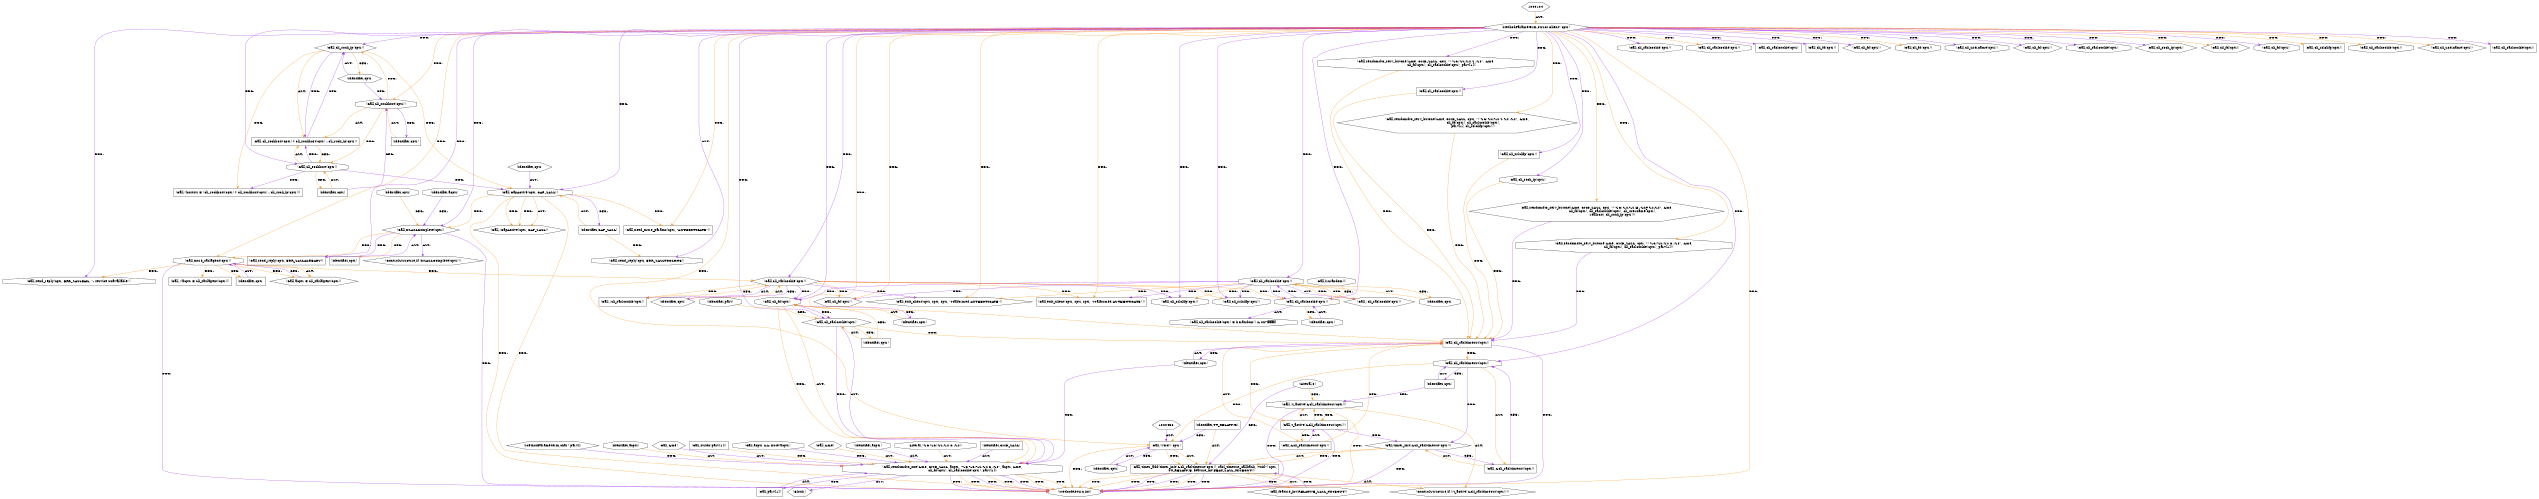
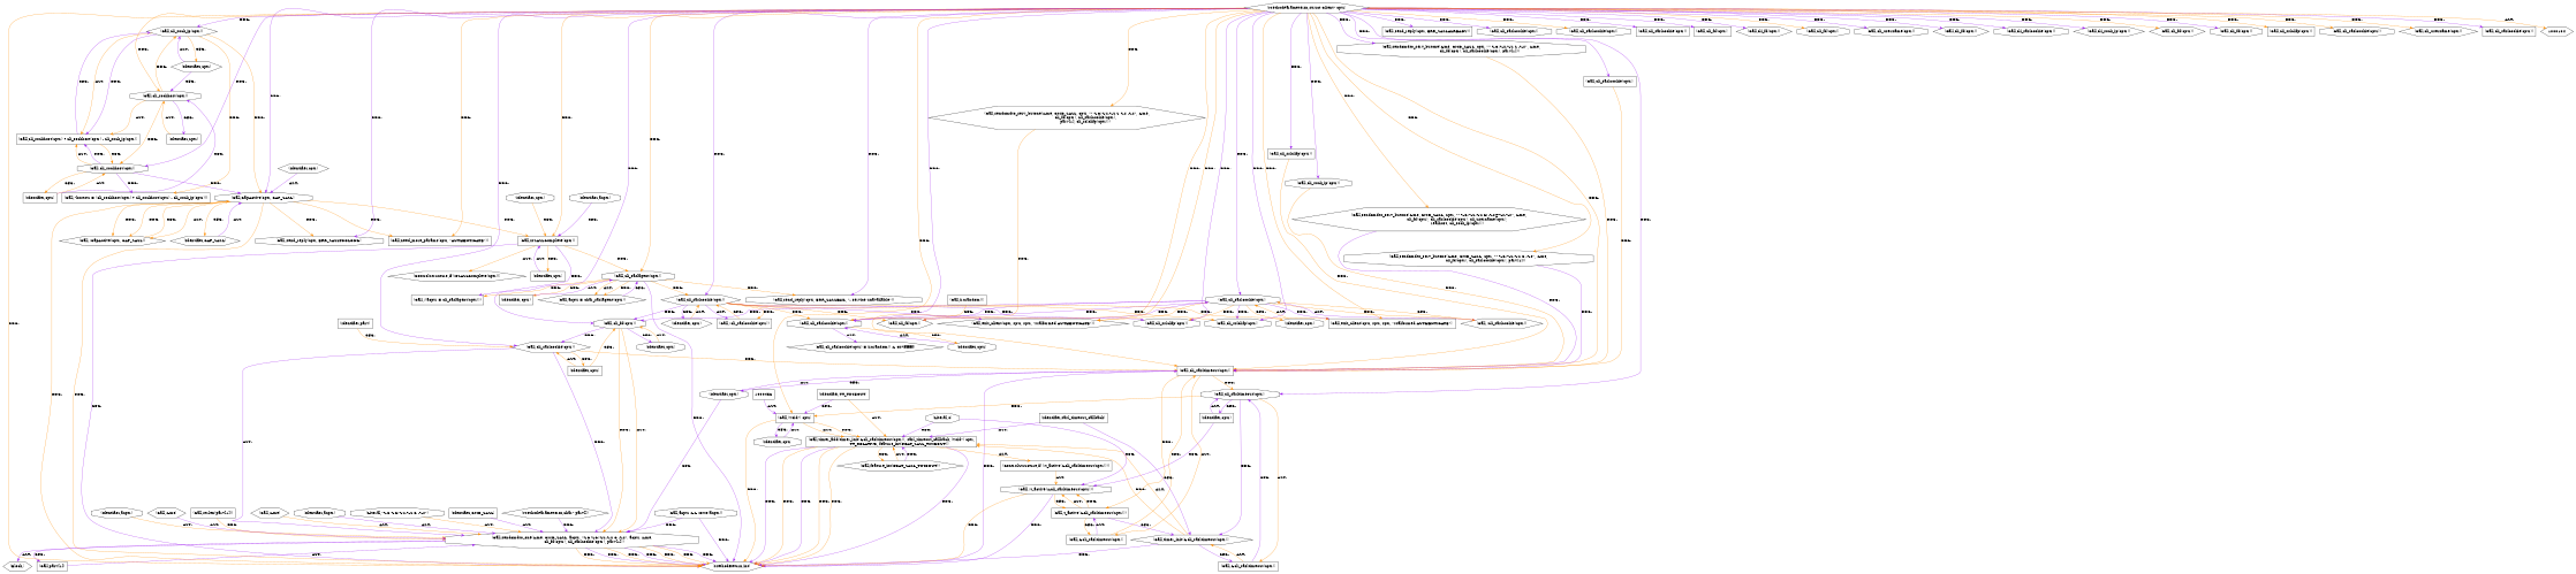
  digraph {
    node [shape=octagon]
    edge [arrowhead=normal color=darkorange]
    n1 [label="(Call,cli_fd(cptr))"]
    n2 [label="(Call,sendcmdto_one(&me, CMD_SASL, acptr, \"%C %C!%u.%u C :%s\", acptr, &me,\n                    cli_fd(cptr), cli_saslcookie(cptr), parv[1]))"]
    n3 [label="(Call,cli_saslcookie(cptr))" shape=hexagon]
    n4 [label="(Identifier,cptr)"]
-   n5 [label="(MethodReturn,int)"]
+   n5 [label="(MethodReturn,int)" shape=hexagon]
    n6 [label="(Block,)" shape=hexagon]
    n7 [label="(Call,parv[1])" shape=box]
    n8 [label="(Call,cli_sasltimeout(cptr))" shape=box]
    n9 [label="(Identifier,cptr)" shape=box]
    n10 [label="(Call,cli_saslcookie(cptr))"]
    n11 [label="(Call,cli_saslcookie(cptr))"]
    n12 [label="(Call,cli_sslclifp(cptr))"]
    n13 [label="(Call,cli_fd(cptr))" shape=hexagon]
    n14 [label="(Call,exit_client(cptr, sptr, sptr, \"Malformed AUTHENTICATE\"))" shape=hexagon]
    n15 [label="(Call,exit_client(cptr, sptr, sptr, \"Malformed AUTHENTICATE\"))" shape=box]
    n16 [label="(Identifier,cptr)"]
    n17 [label="(Call,cli_sslclifp(cptr))"]
    n18 [label="(Call,!cli_saslcookie(cptr))" shape=hexagon]
    n19 [label="(Identifier,cptr)"]
-   n20 [label="(Call,cli_saslcookie(cptr) = ircrandom() & 0x7fffffff)"]
+   n20 [label="(Call,cli_saslcookie(cptr) = ircrandom() & 0x7fffffff)" shape=hexagon]
    n21 [label="(Call,cli_saslcookie(cptr))" shape=hexagon]
    n22 [label="(Call,!cli_saslcookie(cptr))" shape=box]
    n23 [label="(Identifier,cptr)" shape=hexagon]
-   n24 [label="(Call,more_saslagent(cptr))"]
+   n24 [label="(Call,cli_saslagent(cptr))"]
    n25 [label="(Call,send_reply(cptr, ERR_SASLFAIL, \": service unavailable\"))"]
-   n26 [label="(Call,acptr = cli_saslagent(cptr))" shape=hexagon]
+   n26 [label="(Call,acptr = char_saslagent(cptr))" shape=hexagon]
    n27 [label="(Identifier,cptr)" shape=box]
    n28 [label="(Call,!(acptr = cli_saslagent(cptr)))" shape=box]
-   n29 [label="(Call,IsSASLComplete(cptr))" shape=hexagon]
+   n29 [label="(Call,IsSASLComplete(cptr))" shape=box]
    n30 [label="(Call,send_reply(cptr, ERR_SASLALREADY))" shape=box]
    n31 [label="(Identifier,cptr)" shape=box]
    n32 [label="(ControlStructure,if (IsSASLComplete(cptr)))" shape=hexagon]
    n33 [label="(Call,CapActive(cptr, CAP_SASL))"]
    n34 [label="(Call,!CapActive(cptr, CAP_SASL))" shape=hexagon]
    n35 [label="(Call,send_reply(cptr, ERR_SASLTOOLONG))"]
    n36 [label="(Call,need_more_params(cptr, \"AUTHENTICATE\"))" shape=box]
-   n37 [label="(Identifier,CAP_SASL)" shape=box]
+   n37 [label="(Identifier,CAP_SASL)" shape=hexagon]
    n38 [label="(Call,cli_sock_ip(cptr))" shape=hexagon]
    n39 [label="(Identifier,cptr)" shape=hexagon]
    n40 [label="(Call,*hoststr = (cli_sockhost(cptr) ? cli_sockhost(cptr) : cli_sock_ip(cptr)))" shape=box]
    n41 [label="(Call,cli_sockhost(cptr) ? cli_sockhost(cptr) : cli_sock_ip(cptr))" shape=box]
    n42 [label="(Call,cli_sockhost(cptr))"]
    n43 [label="(Call,cli_sockhost(cptr))"]
    n44 [label="(Identifier,cptr)" shape=box]
    n45 [label="(Identifier,cptr)" shape=box]
    n46 [label="(MethodParameterIn,struct Client* cptr)" shape=hexagon]
    n47 [label="(Call,cli_sasltimeout(cptr))"]
    n48 [label="(Call,(void*) cptr)" shape=box]
    n49 [label="(Call,cli_saslcookie(cptr))"]
    n50 [label="(Call,sendcmdto_serv_butone(&me, CMD_SASL, cptr, \"* %C!%u.%u S :%s\", &me,\n                              cli_fd(cptr), cli_saslcookie(cptr), parv[1]))"]
    n51 [label="(Call,cli_saslcookie(cptr))"]
    n52 [label="(Call,cli_saslcookie(cptr))" shape=box]
    n53 [label="(Call,cli_saslcookie(cptr))" shape=box]
    n54 [label="(Call,sendcmdto_serv_butone(&me, CMD_SASL, cptr, \"* %C!%u.%u S %s :%s\", &me,\n                               cli_fd(cptr), cli_saslcookie(cptr),\n                              parv[1], cli_sslclifp(cptr)))" shape=hexagon]
    n55 [label="(Call,cli_sslclifp(cptr))" shape=box]
    n56 [label="(Call,cli_fd(cptr))" shape=box]
    n57 [label="(Call,cli_fd(cptr))" shape=hexagon]
    n58 [label="(Call,cli_fd(cptr))"]
    n59 [label="(Call,cli_username(cptr))"]
    n60 [label="(Call,cli_fd(cptr))" shape=hexagon]
    n61 [label="(Call,cli_sock_ip(cptr))"]
    n62 [label="(Call,cli_saslcookie(cptr))"]
    n63 [label="(Call,cli_sock_ip(cptr))" shape=hexagon]
    n64 [label="(Call,cli_fd(cptr))" shape=hexagon]
    n65 [label="(Call,cli_fd(cptr))"]
    n66 [label="(Call,sendcmdto_serv_butone(&me, CMD_SASL, cptr, \"* %C!%u.%u H :%s@%s:%s\", &me,\n                              cli_fd(cptr), cli_saslcookie(cptr), cli_username(cptr),\n                              realhost, cli_sock_ip(cptr)))" shape=hexagon]
    n67 [label="(Call,cli_sslclifp(cptr))" shape=box]
    n68 [label="(Call,cli_saslcookie(cptr))"]
    n69 [label="(Call,sendcmdto_serv_butone(&me, CMD_SASL, cptr, \"* %C!%u.%u C :%s\", &me,\n                            cli_fd(cptr), cli_saslcookie(cptr), parv[1]))"]
    n70 [label="(Call,cli_username(cptr))" shape=hexagon]
    n71 [label="(Call,cli_saslcookie(cptr))" shape=box]
    1000104 [shape=hexagon]
    n73 [label="(Call,t_active(&cli_sasltimeout(cptr)))" shape=box]
    n74 [label="(Identifier,cptr)"]
    n75 [label="(Call,&cli_sasltimeout(cptr))" shape=box]
    n76 [label="(Call,timer_init(&cli_sasltimeout(cptr)))" shape=hexagon]
    n77 [label="(Call,&cli_sasltimeout(cptr))" shape=box]
    n78 [label="(Identifier,cptr)" shape=box]
    n79 [label="(Call,timer_add(timer_init(&cli_sasltimeout(cptr)), sasl_timeout_callback, (void*) cptr,\n              TT_RELATIVE, feature_int(FEAT_SASL_TIMEOUT)))" shape=box]
    n80 [label="(Identifier,cptr)"]
    n81 [label="(Call,!t_active(&cli_sasltimeout(cptr)))"]
-   n82 [label="(ControlStructure,if (!t_active(&cli_sasltimeout(cptr))))" shape=hexagon]
-   n83 [label="(Call,feature_int(RELATIVE_SASL_TIMEOUT))" shape=hexagon]
-   n84 [label="(Call,ircrandom())"]
+   n82 [label="(ControlStructure,if (!t_active(&cli_sasltimeout(cptr))))" shape=box]
+   n83 [label="(Call,feature_int(FEAT_SASL_TIMEOUT))" shape=hexagon]
+   n84 [label="(Call,ircrandom())" shape=box]
    n85 [label="(Call,strlen(parv[1]))" shape=box]
    n86 [label="(Call,acptr && IsMe(acptr))"]
+   n87 [label="(Identifier,sasl_timeout_callback)" shape=box]
    n88 [label="(Call,&me)" shape=hexagon]
    n89 [label="(Identifier,acptr)"]
    n90 [label="(Literal,\"%C %C!%u.%u C :%s\")"]
-   n91 [label="(Identifier,parv)"]
+   n91 [label="(Identifier,parv)" shape=box]
    n92 [label="(Identifier,cptr)"]
    n93 [label="(Identifier,cptr)" shape=hexagon]
-   n94 [label="(Identifier,TT_RELATIVE)" shape=box]
+   n94 [label="(Identifier,TT_TIMEOUT)" shape=box]
    n95 [label="(Identifier,CMD_SASL)" shape=box]
    n96 [label="(Identifier,acptr)"]
    n97 [label="(MethodParameterIn,char* parv[])" shape=hexagon]
    n98 [label="(Identifier,acptr)"]
    n99 [label="(Literal,0)"]
    n100 [label="(Call,&me)" shape=hexagon]
-   1000456 [shape=hexagon]
+   1000456 [shape=box]
    n1 -> n2 [arrowhead=vee label="AST: "]
    n1 -> n2 [label="DDG: "]
    n1 -> n3 [color=purple label="DDG: "]
    n1 -> n4 [arrowhead=vee color=purple label="CFG: "]
    n2 -> n5 [arrowhead=vee label="DDG: "]
    n2 -> n5 [color=purple label="DDG: "]
    n2 -> n5 [label="DDG: "]
    n2 -> n5 [arrowhead=vee color=purple label="DDG: "]
    n2 -> n5 [arrowhead=vee label="DDG: "]
    n2 -> n5 [color=purple label="DDG: "]
    n2 -> n5 [arrowhead=vee label="DDG: "]
    n2 -> n6 [color=purple label="AST: "]
    n2 -> n7 [color=purple label="CFG: "]
    n3 -> n2 [arrowhead=vee color=purple label="AST: "]
    n3 -> n2 [arrowhead=vee color=purple label="DDG: "]
    n3 -> n8 [arrowhead=vee label="DDG: "]
    n3 -> n9 [arrowhead=vee label="CFG: "]
    n4 -> n1 [arrowhead=vee label="AST: "]
    n7 -> n2 [color=purple label="AST: "]
    n8 -> n5 [color=purple label="DDG: "]
    n8 -> n47 [arrowhead=vee label="DDG: "]
    n8 -> n73 [label="DDG: "]
    n8 -> n74 [color=purple label="CFG: "]
    n8 -> n75 [arrowhead=vee label="AST: "]
    n9 -> n1 [label="CFG: "]
    n9 -> n3 [label="AST: "]
    n10 -> n1 [color=purple label="DDG: "]
    n10 -> n11 [arrowhead=vee color=purple label="DDG: "]
    n10 -> n12 [label="DDG: "]
    n10 -> n13 [color=purple label="DDG: "]
    n10 -> n14 [label="DDG: "]
    n10 -> n15 [color=purple label="DDG: "]
    n10 -> n16 [arrowhead=vee label="CFG: "]
    n10 -> n17 [arrowhead=vee color=purple label="DDG: "]
    n10 -> n18 [color=purple label="AST: "]
    n10 -> n18 [arrowhead=vee label="DDG: "]
    n11 -> n10 [color=purple label="DDG: "]
    n11 -> n19 [label="CFG: "]
    n11 -> n20 [color=purple label="AST: "]
    n16 -> n10 [label="AST: "]
    n18 -> n10 [arrowhead=vee label="CFG: "]
    n19 -> n11 [color=purple label="AST: "]
    n21 -> n1 [color=purple label="DDG: "]
    n21 -> n11 [label="DDG: "]
    n21 -> n12 [color=purple label="DDG: "]
    n21 -> n13 [label="DDG: "]
    n21 -> n14 [arrowhead=vee color=purple label="DDG: "]
    n21 -> n15 [arrowhead=vee label="DDG: "]
    n21 -> n17 [label="DDG: "]
    n21 -> n22 [arrowhead=vee color=purple label="AST: "]
    n21 -> n22 [label="DDG: "]
    n21 -> n23 [arrowhead=vee color=purple label="CFG: "]
    n22 -> n21 [arrowhead=vee label="CFG: "]
    n23 -> n21 [arrowhead=vee label="AST: "]
    n24 -> n5 [color=purple label="DDG: "]
    n24 -> n21 [label="DDG: "]
    n24 -> n25 [label="DDG: "]
    n24 -> n26 [label="AST: "]
    n24 -> n26 [arrowhead=vee label="DDG: "]
    n24 -> n27 [label="CFG: "]
    n24 -> n28 [label="DDG: "]
    n26 -> n24 [color=purple label="CFG: "]
    n27 -> n24 [color=purple label="AST: "]
-   n29 -> n5 [arrowhead=vee color=purple label="DDG: "]
+   n29 -> n5 [arrowhead=vee color=purple label="CFG: "]
    n29 -> n24 [label="DDG: "]
-   n29 -> n30 [arrowhead=vee color=purple label="DDG: "]
+   n29 -> n28 [arrowhead=vee color=purple label="DDG: "]
    n29 -> n31 [label="CFG: "]
-   n29 -> n32 [color=purple label="AST: "]
+   n29 -> n32 [label="AST: "]
    n31 -> n29 [color=purple label="AST: "]
    n33 -> n5 [arrowhead=vee label="DDG: "]
    n33 -> n5 [label="DDG: "]
    n33 -> n29 [arrowhead=vee label="DDG: "]
    n33 -> n34 [label="AST: "]
    n33 -> n34 [label="DDG: "]
    n33 -> n34 [arrowhead=vee label="DDG: "]
-   n37 -> n35 [arrowhead=vee label="DDG: "]
+   n33 -> n35 [arrowhead=vee label="DDG: "]
    n33 -> n36 [arrowhead=vee label="DDG: "]
-   n33 -> n37 [color=purple label="CFG: "]
-   n37 -> n33 [label="AST: "]
+   n33 -> n37 [label="CFG: "]
+   n34 -> n33 [arrowhead=vee label="CFG: "]
+   n37 -> n33 [color=purple label="AST: "]
    n38 -> n33 [arrowhead=vee label="DDG: "]
    n38 -> n39 [label="CFG: "]
    n38 -> n40 [arrowhead=vee label="DDG: "]
    n38 -> n41 [arrowhead=vee label="AST: "]
    n38 -> n41 [color=purple label="DDG: "]
    n39 -> n38 [arrowhead=vee color=purple label="AST: "]
    n39 -> n42 [color=purple label="CFG: "]
    n41 -> n38 [arrowhead=vee color=purple label="CFG: "]
    n41 -> n43 [label="CFG: "]
    n42 -> n38 [arrowhead=vee label="DDG: "]
    n42 -> n41 [arrowhead=vee label="AST: "]
    n42 -> n43 [label="DDG: "]
    n42 -> n44 [arrowhead=vee color=purple label="CFG: "]
    n43 -> n33 [color=purple label="DDG: "]
    n43 -> n40 [arrowhead=vee color=purple label="DDG: "]
    n43 -> n41 [label="AST: "]
    n43 -> n41 [color=purple label="DDG: "]
    n43 -> n45 [label="CFG: "]
    n44 -> n42 [arrowhead=vee label="AST: "]
    n45 -> n42 [arrowhead=vee color=purple label="CFG: "]
    n45 -> n43 [label="AST: "]
    n46 -> n1 [arrowhead=vee color=purple label="DDG: "]
    n46 -> n3 [color=purple label="DDG: "]
    n46 -> n5 [label="DDG: "]
    n46 -> n8 [arrowhead=vee label="DDG: "]
    n46 -> n10 [color=purple label="DDG: "]
    n46 -> n11 [arrowhead=vee color=purple label="DDG: "]
    n46 -> n12 [arrowhead=vee color=purple label="DDG: "]
    n46 -> n13 [label="DDG: "]
    n46 -> n14 [arrowhead=vee label="DDG: "]
    n46 -> n15 [arrowhead=vee label="DDG: "]
    n46 -> n17 [color=purple label="DDG: "]
    n46 -> n21 [arrowhead=vee color=purple label="DDG: "]
    n46 -> n24 [arrowhead=vee label="DDG: "]
    n46 -> n25 [color=purple label="DDG: "]
-   n46 -> n29 [arrowhead=vee color=purple label="DDG: "]
+   n46 -> n29 [arrowhead=vee label="DDG: "]
    n46 -> n30 [arrowhead=vee color=purple label="DDG: "]
    n46 -> n33 [color=purple label="DDG: "]
-   n46 -> n35 [arrowhead=vee color=purple label="AST: "]
+   n46 -> n35 [arrowhead=vee color=purple label="DDG: "]
    n46 -> n36 [arrowhead=vee label="DDG: "]
    n46 -> n38 [arrowhead=vee color=purple label="DDG: "]
    n46 -> n42 [arrowhead=vee label="DDG: "]
    n46 -> n43 [arrowhead=vee color=purple label="DDG: "]
    n46 -> n47 [color=purple label="DDG: "]
    n46 -> n48 [label="DDG: "]
    n46 -> n49 [color=purple label="DDG: "]
    n46 -> n50 [color=purple label="DDG: "]
    n46 -> n51 [label="DDG: "]
    n46 -> n52 [color=purple label="DDG: "]
    n46 -> n53 [arrowhead=vee color=purple label="DDG: "]
    n46 -> n54 [arrowhead=vee label="DDG: "]
    n46 -> n55 [color=purple label="DDG: "]
    n46 -> n56 [color=purple label="DDG: "]
    n46 -> n57 [color=purple label="DDG: "]
    n46 -> n58 [arrowhead=vee label="DDG: "]
    n46 -> n59 [arrowhead=vee color=purple label="DDG: "]
    n46 -> n60 [arrowhead=vee color=purple label="DDG: "]
    n46 -> n61 [arrowhead=vee color=purple label="DDG: "]
    n46 -> n62 [color=purple label="DDG: "]
    n46 -> n63 [color=purple label="DDG: "]
    n46 -> n64 [label="DDG: "]
    n46 -> n65 [arrowhead=vee color=purple label="DDG: "]
    n46 -> n66 [arrowhead=vee label="DDG: "]
    n46 -> n67 [label="DDG: "]
    n46 -> n68 [arrowhead=vee label="DDG: "]
    n46 -> n69 [arrowhead=vee label="DDG: "]
    n46 -> n70 [label="DDG: "]
    n46 -> n71 [arrowhead=vee color=purple label="DDG: "]
-   1000104 -> n46 [arrowhead=vee label="AST: "]
+   n46 -> 1000104 [arrowhead=vee label="AST: "]
    n47 -> n48 [label="DDG: "]
    n47 -> n76 [color=purple label="DDG: "]
    n47 -> n77 [arrowhead=vee label="AST: "]
    n47 -> n78 [arrowhead=vee color=purple label="CFG: "]
    n48 -> n5 [label="DDG: "]
    n48 -> n79 [label="AST: "]
    n48 -> n79 [label="DDG: "]
    n48 -> n80 [arrowhead=vee color=purple label="CFG: "]
    n50 -> n8 [label="DDG: "]
    n53 -> n8 [label="DDG: "]
    n54 -> n8 [label="DDG: "]
    n55 -> n8 [label="DDG: "]
    n61 -> n8 [label="DDG: "]
    n66 -> n8 [color=purple label="DDG: "]
    n69 -> n8 [arrowhead=vee color=purple label="DDG: "]
-   n73 -> n5 [arrowhead=vee color=purple label="DDG: "]
+   n86 -> n5 [arrowhead=vee color=purple label="DDG: "]
    n73 -> n75 [label="CFG: "]
-   n73 -> n76 [arrowhead=vee color=purple label="DDG: "]
+   n73 -> n76 [arrowhead=vee color=purple label="CFG: "]
    n73 -> n81 [label="AST: "]
    n73 -> n81 [label="DDG: "]
    n74 -> n2 [color=purple label="CFG: "]
    n74 -> n8 [color=purple label="AST: "]
    n75 -> n8 [arrowhead=vee label="CFG: "]
    n75 -> n73 [arrowhead=vee color=purple label="AST: "]
    n76 -> n5 [color=purple label="DDG: "]
    n76 -> n77 [arrowhead=vee color=purple label="CFG: "]
    n76 -> n79 [arrowhead=vee label="AST: "]
    n76 -> n79 [arrowhead=vee label="DDG: "]
    n77 -> n47 [color=purple label="CFG: "]
    n77 -> n76 [label="AST: "]
    n78 -> n47 [arrowhead=vee color=purple label="AST: "]
    n78 -> n81 [color=purple label="CFG: "]
    n79 -> n5 [arrowhead=vee color=purple label="DDG: "]
    n79 -> n5 [arrowhead=vee label="DDG: "]
    n79 -> n5 [arrowhead=vee color=purple label="DDG: "]
    n79 -> n5 [arrowhead=vee label="DDG: "]
    n79 -> n5 [arrowhead=vee label="DDG: "]
    n79 -> n5 [color=purple label="DDG: "]
    n79 -> n82 [arrowhead=vee label="AST: "]
    n79 -> n83 [label="CFG: "]
    n80 -> n48 [arrowhead=vee color=purple label="AST: "]
    n81 -> n5 [color=purple label="DDG: "]
    n81 -> n5 [label="DDG: "]
    n81 -> n73 [label="CFG: "]
-   n81 -> n82 [arrowhead=vee label="AST: "]
+   n82 -> n81 [arrowhead=vee label="AST: "]
    n83 -> n79 [label="AST: "]
    n83 -> n79 [arrowhead=vee color=purple label="DDG: "]
    n84 -> n11 [label="CFG: "]
    n85 -> n2 [arrowhead=vee label="DDG: "]
    n86 -> n2 [color=purple label="DDG: "]
+   n87 -> n76 [arrowhead=vee color=purple label="CFG: "]
+   n87 -> n79 [arrowhead=vee color=purple label="AST: "]
    n88 -> n2 [label="AST: "]
    n89 -> n2 [arrowhead=vee color=purple label="AST: "]
    n90 -> n2 [arrowhead=vee label="AST: "]
    n91 -> n3 [label="CFG: "]
    n92 -> n29 [arrowhead=vee label="CFG: "]
    n93 -> n33 [color=purple label="AST: "]
    n94 -> n48 [arrowhead=vee color=purple label="CFG: "]
    n94 -> n79 [label="AST: "]
    n95 -> n2 [color=purple label="AST: "]
    n96 -> n29 [color=purple label="CFG: "]
    n97 -> n2 [arrowhead=vee color=purple label="DDG: "]
    n98 -> n2 [arrowhead=vee label="AST: "]
    n99 -> n79 [arrowhead=vee color=purple label="CFG: "]
-   n99 -> n81 [label="CFG: "]
+   n99 -> n81 [color=purple label="CFG: "]
    n100 -> n2 [arrowhead=vee color=purple label="AST: "]
-   1000456 -> n48 [color=purple label="AST: "]
+   1000456 -> n48 [arrowhead=vee color=purple label="AST: "]
  }
